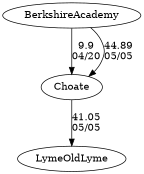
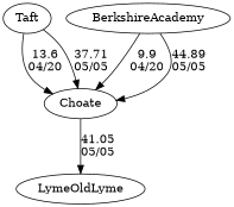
  digraph {
    edge [random=random]
    Choate
    LymeOldLyme
+   Taft
    BerkshireAcademy
    Choate -> LymeOldLyme [label="41.05\n05/05" weight=59]
+   Taft -> Choate [label="13.6\n04/20" weight=87]
+   Taft -> Choate [label="37.71\n05/05" weight=63]
    BerkshireAcademy -> Choate [label="9.9\n04/20" weight=91]
    BerkshireAcademy -> Choate [label="44.89\n05/05" weight=56]
  }
